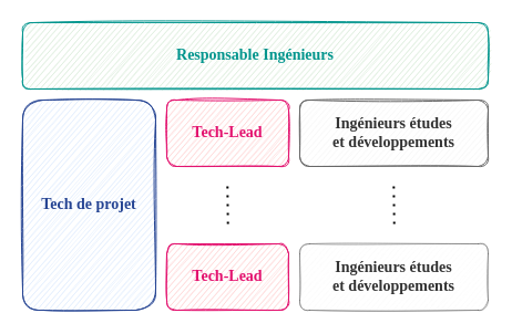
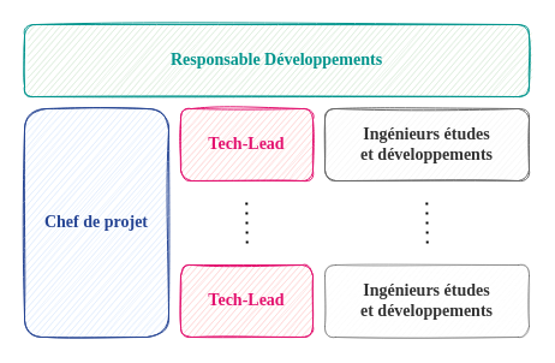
  <mxCell id="0" />
  <mxCell id="1" parent="0" />
  <mxCell id="2" value="&lt;font style=&quot;font-size: 14px;&quot;&gt;Tech-Lead&lt;/font&gt;" style="rounded=1;whiteSpace=wrap;html=1;fontFamily=Comic Sans MS;verticalAlign=middle;fontSize=14;fillColor=#FFCCCC;strokeColor=#E3106E;fontColor=#E3106E;sketch=1;fontStyle=1;glass=0;fillStyle=hachure;" vertex="1" parent="1"><mxGeometry x="150" y="90" width="110" height="60" as="geometry" /></mxCell>
  <mxCell id="3" value="&lt;font style=&quot;font-size: 14px;&quot;&gt;Tech-Lead&lt;/font&gt;" style="rounded=1;whiteSpace=wrap;html=1;fontFamily=Comic Sans MS;verticalAlign=middle;fontSize=14;fillColor=#FFCCCC;strokeColor=#E3106E;fontColor=#E3106E;sketch=1;fontStyle=1;fillStyle=hachure;" vertex="1" parent="1"><mxGeometry x="150" y="220" width="110" height="60" as="geometry" /></mxCell>
  <mxCell id="4" value="&lt;font style=&quot;font-size: 14px&quot;&gt;Ingénieurs études &lt;br&gt;et développements&lt;/font&gt;" style="rounded=1;whiteSpace=wrap;html=1;fontFamily=Comic Sans MS;verticalAlign=middle;fontSize=14;fillColor=#f5f5f5;strokeColor=#666666;fontColor=#333333;sketch=1;fontStyle=1;perimeterSpacing=0;shadow=0;glass=0;" vertex="1" parent="1"><mxGeometry x="270" y="90" width="170" height="60" as="geometry" /></mxCell>
  <mxCell id="5" value="&lt;font style=&quot;font-size: 14px&quot;&gt;Ingénieurs études &lt;br&gt;et développements&lt;/font&gt;" style="rounded=1;whiteSpace=wrap;html=1;fontFamily=Comic Sans MS;verticalAlign=middle;fontSize=14;fillColor=#f5f5f5;strokeColor=#666666;fontColor=#333333;sketch=1;opacity=50;fontStyle=1" vertex="1" parent="1"><mxGeometry x="270" y="220" width="170" height="60" as="geometry" /></mxCell>
  <mxCell id="6" value="" style="endArrow=none;dashed=1;html=1;dashPattern=1 3;strokeWidth=2;fontFamily=Comic Sans MS;fontSize=14;fontColor=#FF6666;sourcePerimeterSpacing=22;targetPerimeterSpacing=17;" edge="1" parent="1"><mxGeometry width="50" height="50" relative="1" as="geometry"><mxPoint x="355.25" y="202" as="sourcePoint" /><mxPoint x="354.75" y="162" as="targetPoint" /></mxGeometry></mxCell>
- <mxCell id="7" value="Tech de projet" style="rounded=1;whiteSpace=wrap;html=1;sketch=1;fontFamily=Comic Sans MS;fontSize=14;verticalAlign=middle;fillColor=#dae8fc;strokeColor=#254493;fontColor=#254493;fontStyle=1" vertex="1" parent="1"><mxGeometry x="20" y="90" width="120" height="190" as="geometry" /></mxCell>
+ <mxCell id="7" value="Chef de projet" style="rounded=1;whiteSpace=wrap;html=1;sketch=1;fontFamily=Comic Sans MS;fontSize=14;verticalAlign=middle;fillColor=#dae8fc;strokeColor=#254493;fontColor=#254493;fontStyle=1" vertex="1" parent="1"><mxGeometry x="20" y="90" width="120" height="190" as="geometry" /></mxCell>
  <mxCell id="8" value="" style="endArrow=none;dashed=1;html=1;dashPattern=1 3;strokeWidth=2;fontFamily=Comic Sans MS;fontSize=14;fontColor=#FF6666;sourcePerimeterSpacing=22;targetPerimeterSpacing=17;" edge="1" parent="1"><mxGeometry width="50" height="50" relative="1" as="geometry"><mxPoint x="205.21" y="202" as="sourcePoint" /><mxPoint x="204.71" y="162" as="targetPoint" /></mxGeometry></mxCell>
- <mxCell id="9" value="&lt;font&gt;Responsable Ingénieurs&lt;/font&gt;" style="rounded=1;whiteSpace=wrap;html=1;fontFamily=Comic Sans MS;verticalAlign=middle;fontSize=14;fillColor=#d5e8d4;strokeColor=#02958D;sketch=1;fontStyle=1;perimeterSpacing=0;shadow=0;glass=0;fontColor=#02958D;" vertex="1" parent="1"><mxGeometry x="20" y="20" width="420" height="60" as="geometry" /></mxCell>
+ <mxCell id="9" value="&lt;font&gt;Responsable Développements&lt;/font&gt;" style="rounded=1;whiteSpace=wrap;html=1;fontFamily=Comic Sans MS;verticalAlign=middle;fontSize=14;fillColor=#d5e8d4;strokeColor=#02958D;sketch=1;fontStyle=1;perimeterSpacing=0;shadow=0;glass=0;fontColor=#02958D;" vertex="1" parent="1"><mxGeometry x="20" y="20" width="420" height="60" as="geometry" /></mxCell>
